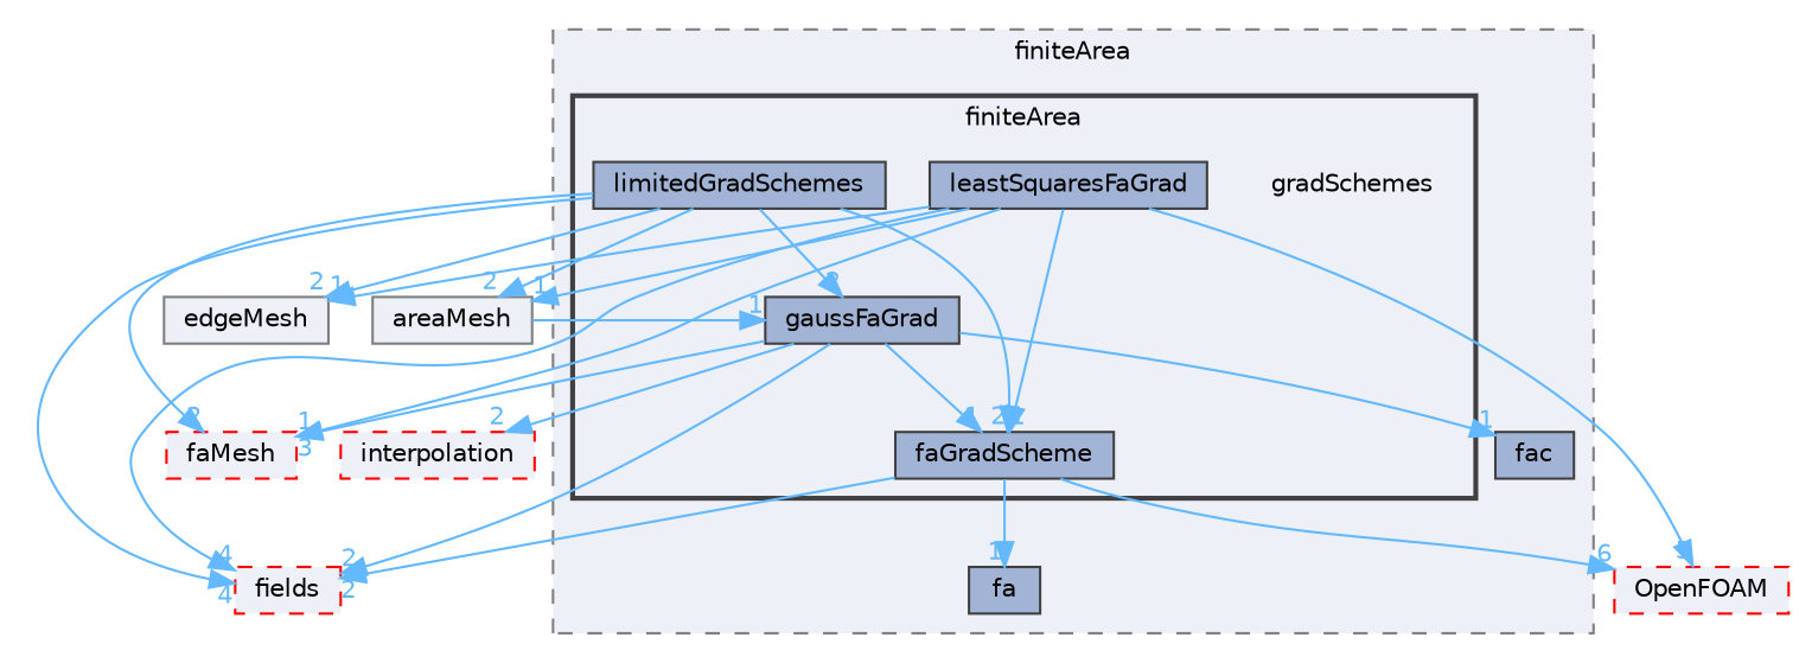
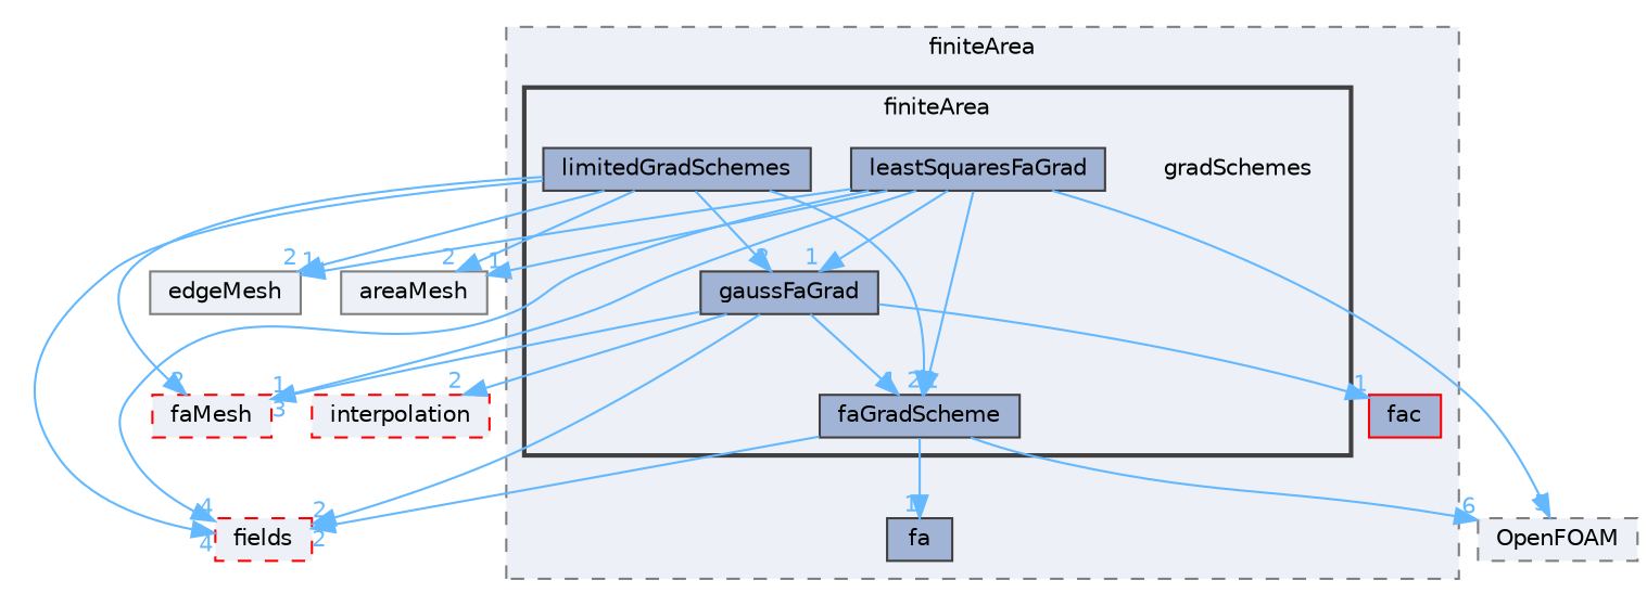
  digraph {
    compound=true
    node [fontname=Helvetica fontsize=10 shape=box color=grey25 fillcolor="#a2b4d6" style=filled]
    edge [color=steelblue1 fontcolor=steelblue1 fontname=Helvetica fontsize=10 headlabel=1 labeldistance=1.5 labelfontname=Helvetica labelfontsize=10]
    n1 [height=0.2 label=gradSchemes shape=plaintext width=0.4 color="" fillcolor="" style=""]
    n2 [height=0.2 label=faGradScheme width=0.4]
    n3 [height=0.2 label=gaussFaGrad width=0.4]
    n4 [height=0.2 label=leastSquaresFaGrad width=0.4]
    n5 [height=0.2 label=limitedGradSchemes width=0.4]
-   n6 [height=0.2 label=fac width=0.4]
+   n6 [color=red height=0.2 label=fac width=0.4]
    n7 [height=0.2 label=fa width=0.4]
    n8 [color=red fillcolor="#edf0f7" height=0.2 label=fields style="filled,dashed" width=0.4]
-   n9 [color=red fillcolor="#edf0f7" height=0.2 label=OpenFOAM style="filled,dashed" width=0.4]
+   n9 [color=grey50 fillcolor="#edf0f7" height=0.2 label=OpenFOAM style="filled,dashed" width=0.4]
    n10 [color=red fillcolor="#edf0f7" height=0.2 label=interpolation style="filled,dashed" width=0.4]
    n11 [color=red fillcolor="#edf0f7" height=0.2 label=faMesh style="filled,dashed" width=0.4]
    n12 [color=grey50 fillcolor="#edf0f7" height=0.2 label=edgeMesh width=0.4]
    n13 [color=grey50 fillcolor="#edf0f7" height=0.2 label=areaMesh width=0.4]
    subgraph cluster_1 {
      bgcolor="#edf0f7"
      fontname=Helvetica
      fontsize=10
      label=finiteArea
      pencolor=grey50
      style="filled,dashed"
      n6
      n7
      subgraph cluster_2 {
        bgcolor="#edf0f7"
        fontname=Helvetica
        fontsize=10
        pencolor=grey25
        style="filled,bold"
        n1
        n2
        n3
        n4
        n5
      }
    }
    n2 -> n7
    n2 -> n8 [headlabel=2]
    n2 -> n9 [headlabel=6]
    n3 -> n2
    n3 -> n6
    n3 -> n8 [headlabel=2]
    n3 -> n10 [headlabel=2]
    n3 -> n11
    n4 -> n2
-   n13 -> n3
+   n4 -> n3
    n4 -> n8 [headlabel=4]
    n4 -> n9 [headlabel=5]
    n4 -> n11 [headlabel=3]
    n4 -> n12
    n4 -> n13
    n5 -> n2 [headlabel=2]
    n5 -> n3 [headlabel=2]
    n5 -> n8 [headlabel=4]
    n5 -> n11 [headlabel=2]
    n5 -> n12 [headlabel=2]
    n5 -> n13 [headlabel=2]
  }
